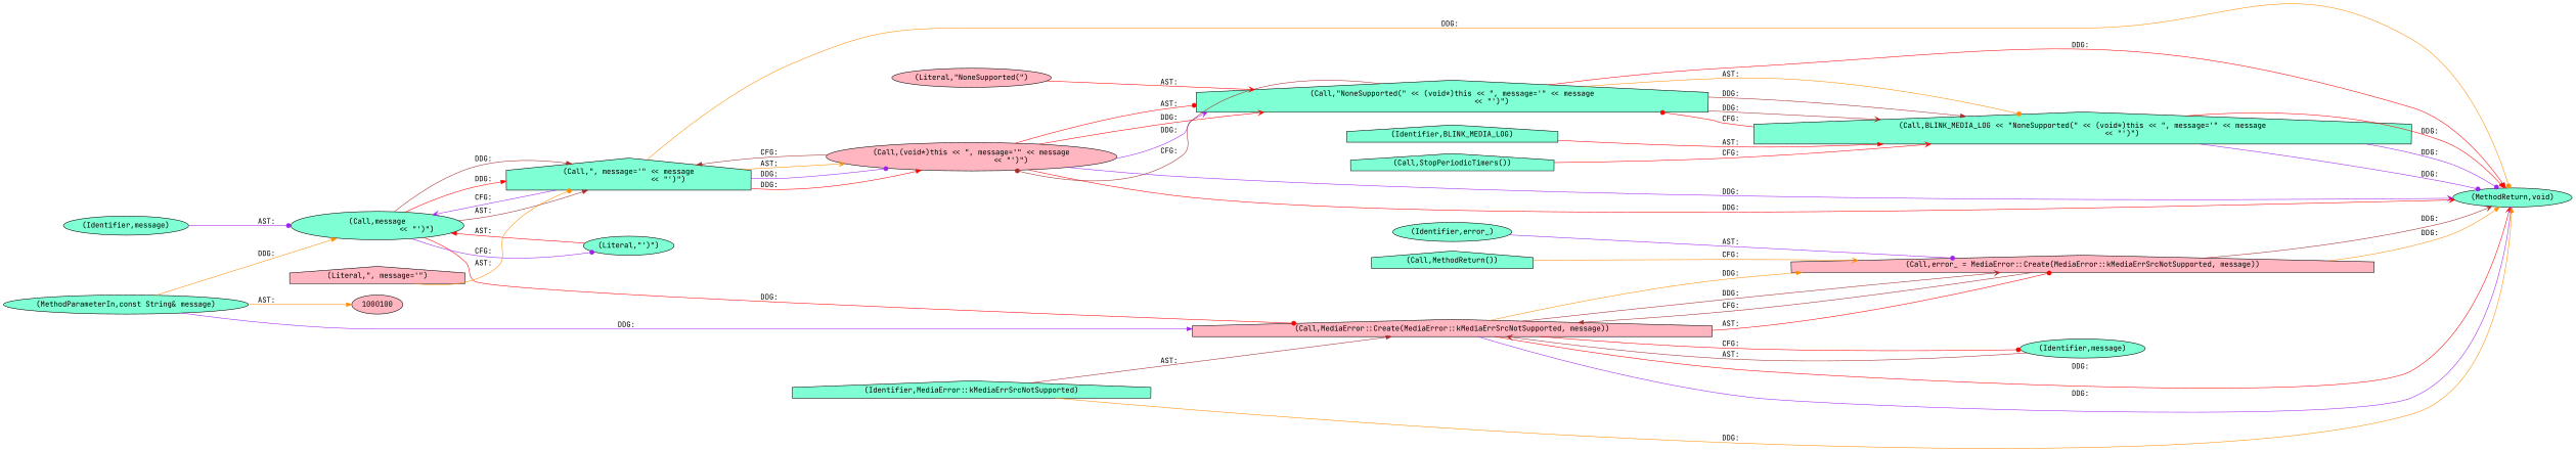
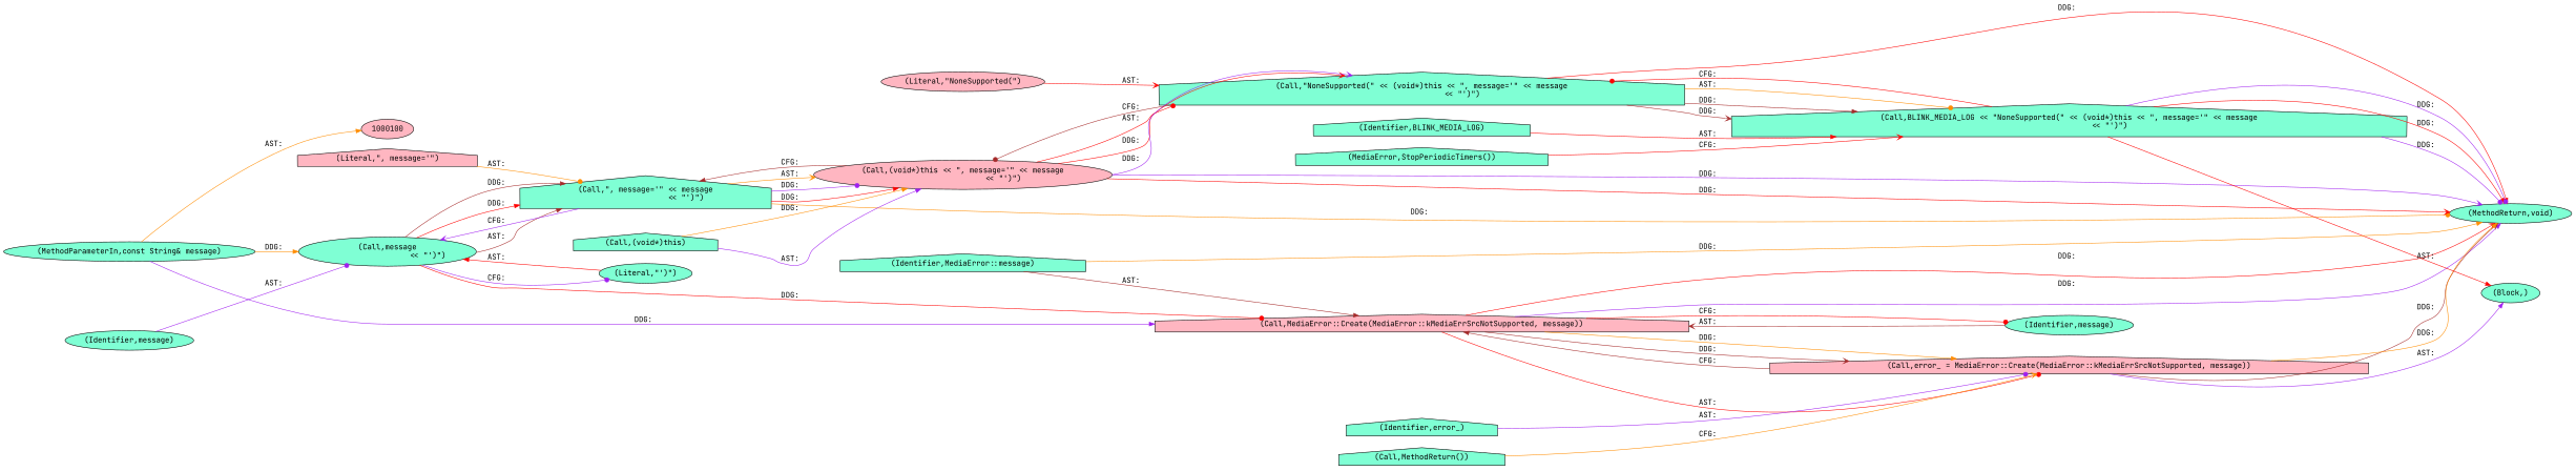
  digraph {
    fontname="JetBrains Mono"
    rankdir=LR
    node [fillcolor=aquamarine fontname="JetBrains Mono" shape=house style=filled]
    edge [arrowhead=normal color=red fontname="JetBrains Mono"]
    n1 [label="(Call,message\n                  << \"')\")" shape=ellipse]
    n2 [label="(Call,\", message='\" << message\n                  << \"')\")"]
    n3 [fillcolor=lightpink label="(Call,MediaError::Create(MediaError::kMediaErrSrcNotSupported, message))"]
    n4 [label="(Literal,\"')\")" shape=ellipse]
    n5 [label="(MethodReturn,void)" shape=ellipse]
    n6 [fillcolor=lightpink label="(Call,(void*)this << \", message='\" << message\n                  << \"')\")" shape=ellipse]
    n7 [fillcolor=lightpink label="(Call,error_ = MediaError::Create(MediaError::kMediaErrSrcNotSupported, message))"]
    n8 [label="(Identifier,message)" shape=ellipse]
    n9 [label="(MethodParameterIn,const String& message)" shape=ellipse]
    1000100 [fillcolor=lightpink shape=ellipse]
    n11 [label="(Call,\"NoneSupported(\" << (void*)this << \", message='\" << message\n                  << \"')\")"]
    n12 [label="(Call,BLINK_MEDIA_LOG << \"NoneSupported(\" << (void*)this << \", message='\" << message\n                  << \"')\")"]
-   n14 [label="(Identifier,MediaError::kMediaErrSrcNotSupported)"]
+   n13 [label="(Block,)" shape=ellipse]
+   n14 [label="(Identifier,MediaError::message)"]
    n15 [label="(Identifier,BLINK_MEDIA_LOG)"]
-   n16 [label="(Identifier,error_)" shape=ellipse]
-   n17 [label="(Call,StopPeriodicTimers())"]
+   n16 [label="(Identifier,error_)"]
+   n17 [label="(MediaError,StopPeriodicTimers())"]
    n18 [fillcolor=lightpink label="(Literal,\"NoneSupported(\")" shape=ellipse]
+   n19 [label="(Call,(void*)this)"]
    n20 [label="(Identifier,message)" shape=ellipse]
    n21 [label="(Call,MethodReturn())"]
    n22 [fillcolor=lightpink label="(Literal,\", message='\")"]
    n1 -> n2 [color=brown label="AST: "]
    n1 -> n2 [color=brown label="DDG: "]
    n1 -> n2 [label="DDG: "]
    n1 -> n3 [arrowhead=dot label="DDG: "]
    n1 -> n4 [arrowhead=dot color=purple label="CFG: "]
    n2 -> n1 [arrowhead=vee color=purple label="CFG: "]
    n2 -> n5 [arrowhead=dot color=darkorange label="DDG: "]
    n2 -> n6 [arrowhead=vee color=darkorange label="AST: "]
    n2 -> n6 [arrowhead=dot color=purple label="DDG: "]
    n2 -> n6 [label="DDG: "]
    n3 -> n5 [arrowhead=vee label="DDG: "]
    n3 -> n5 [color=purple label="DDG: "]
    n3 -> n7 [arrowhead=dot label="AST: "]
    n3 -> n7 [color=darkorange label="DDG: "]
    n3 -> n7 [arrowhead=vee color=brown label="DDG: "]
    n3 -> n8 [arrowhead=dot label="CFG: "]
    n4 -> n1 [label="AST: "]
    n6 -> n2 [color=brown label="CFG: "]
    n6 -> n5 [arrowhead=vee color=purple label="DDG: "]
    n6 -> n5 [arrowhead=vee label="DDG: "]
    n6 -> n11 [arrowhead=dot label="AST: "]
    n6 -> n11 [arrowhead=vee label="DDG: "]
    n6 -> n11 [arrowhead=vee color=purple label="DDG: "]
    n7 -> n3 [color=brown label="CFG: "]
    n7 -> n5 [arrowhead=vee color=brown label="DDG: "]
    n7 -> n5 [color=darkorange label="DDG: "]
+   n7 -> n13 [color=purple label="AST: "]
    n8 -> n3 [arrowhead=vee color=brown label="AST: "]
    n9 -> n1 [color=darkorange label="DDG: "]
    n9 -> n3 [color=purple label="DDG: "]
    n9 -> 1000100 [color=darkorange label="AST: "]
    n11 -> n5 [label="DDG: "]
    n11 -> n6 [arrowhead=dot color=brown label="CFG: "]
    n11 -> n12 [arrowhead=dot color=darkorange label="AST: "]
    n11 -> n12 [color=brown label="DDG: "]
    n11 -> n12 [arrowhead=vee color=brown label="DDG: "]
    n12 -> n5 [label="DDG: "]
    n12 -> n5 [arrowhead=dot color=purple label="DDG: "]
    n12 -> n5 [arrowhead=dot color=purple label="DDG: "]
    n12 -> n11 [arrowhead=dot label="CFG: "]
+   n12 -> n13 [label="AST: "]
    n14 -> n3 [color=brown label="AST: "]
    n14 -> n5 [color=darkorange label="DDG: "]
    n15 -> n12 [label="AST: "]
    n16 -> n7 [arrowhead=dot color=purple label="AST: "]
    n17 -> n12 [arrowhead=vee label="CFG: "]
    n18 -> n11 [arrowhead=vee label="AST: "]
+   n19 -> n6 [color=purple label="AST: "]
+   n19 -> n6 [color=darkorange label="DDG: "]
    n20 -> n1 [arrowhead=dot color=purple label="AST: "]
    n21 -> n7 [arrowhead=vee color=darkorange label="CFG: "]
    n22 -> n2 [arrowhead=dot color=darkorange label="AST: "]
  }
